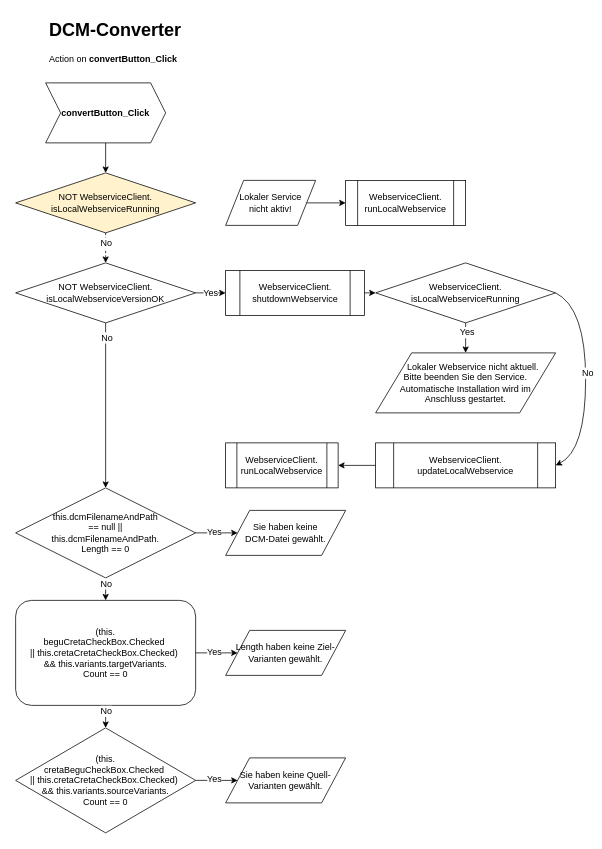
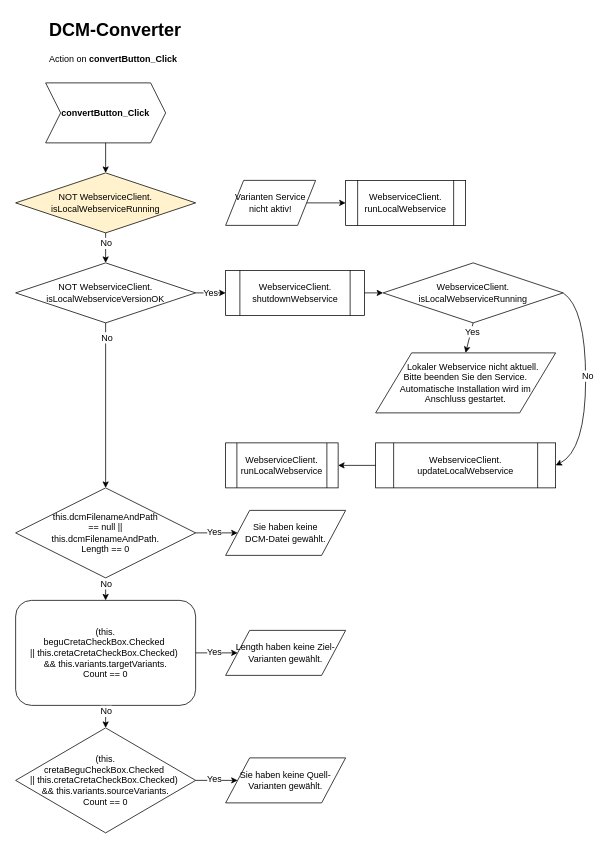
  <mxCell id="0" />
  <mxCell id="1" parent="0" />
  <mxCell id="2" value="&lt;b style=&quot;text-align: left ; white-space: normal&quot;&gt;convertButton_Click&lt;br&gt;&lt;/b&gt;" style="shape=step;perimeter=stepPerimeter;whiteSpace=wrap;html=1;fixedSize=1;" parent="1" vertex="1"><mxGeometry x="60" y="110" width="160" height="80" as="geometry" /></mxCell>
  <mxCell id="3" value="&lt;h1&gt;DCM-Converter&lt;/h1&gt;&lt;p&gt;Action on &lt;b&gt;convertButton_Click&lt;/b&gt;&lt;/p&gt;" style="text;html=1;strokeColor=none;fillColor=none;spacing=5;spacingTop=-20;whiteSpace=wrap;overflow=hidden;rounded=0;" parent="1" vertex="1"><mxGeometry x="60" y="20" width="190" height="80" as="geometry" /></mxCell>
  <mxCell id="4" value="NOT WebserviceClient.&lt;br&gt;isLocalWebserviceRunning" style="rhombus;whiteSpace=wrap;html=1;fillColor=#fff2cc;" parent="1" vertex="1"><mxGeometry x="20" y="230" width="240" height="80" as="geometry" /></mxCell>
  <mxCell id="5" value="" style="endArrow=classic;html=1;exitX=0.5;exitY=1;exitDx=0;exitDy=0;entryX=0.5;entryY=0;entryDx=0;entryDy=0;" parent="1" source="2" target="4" edge="1"><mxGeometry width="50" height="50" relative="1" as="geometry"><mxPoint x="20" y="380" as="sourcePoint" /><mxPoint x="70" y="330" as="targetPoint" /></mxGeometry></mxCell>
- <mxCell id="6" value="Lokaler Service &lt;br&gt;nicht aktiv!" style="shape=parallelogram;perimeter=parallelogramPerimeter;whiteSpace=wrap;html=1;" parent="1" vertex="1"><mxGeometry x="300" y="240" width="120" height="60" as="geometry" /></mxCell>
+ <mxCell id="6" value="Varianten Service &lt;br&gt;nicht aktiv!" style="shape=parallelogram;perimeter=parallelogramPerimeter;whiteSpace=wrap;html=1;" parent="1" vertex="1"><mxGeometry x="300" y="240" width="120" height="60" as="geometry" /></mxCell>
  <mxCell id="7" value="WebserviceClient.&lt;br&gt;runLocalWebservice" style="shape=process;whiteSpace=wrap;html=1;backgroundOutline=1;" parent="1" vertex="1"><mxGeometry x="460" y="240" width="160" height="60" as="geometry" /></mxCell>
  <mxCell id="8" value="" style="endArrow=classic;html=1;exitX=1;exitY=0.5;exitDx=0;exitDy=0;entryX=0;entryY=0.5;entryDx=0;entryDy=0;" parent="1" source="6" target="7" edge="1"><mxGeometry width="50" height="50" relative="1" as="geometry"><mxPoint x="20" y="380" as="sourcePoint" /><mxPoint x="70" y="330" as="targetPoint" /></mxGeometry></mxCell>
  <mxCell id="9" value="NOT&amp;nbsp;WebserviceClient.&lt;br&gt;isLocalWebserviceVersionOK" style="rhombus;whiteSpace=wrap;html=1;" parent="1" vertex="1"><mxGeometry x="20" y="350" width="240" height="80" as="geometry" /></mxCell>
- <mxCell id="10" value="" style="endArrow=classic;html=1;exitX=0.5;exitY=1;exitDx=0;exitDy=0;dashed=1;" parent="1" source="4" target="9" edge="1"><mxGeometry width="50" height="50" relative="1" as="geometry"><mxPoint x="20" y="510" as="sourcePoint" /><mxPoint x="70" y="460" as="targetPoint" /></mxGeometry></mxCell>
+ <mxCell id="10" value="" style="endArrow=classic;html=1;exitX=0.5;exitY=1;exitDx=0;exitDy=0;" parent="1" source="4" target="9" edge="1"><mxGeometry width="50" height="50" relative="1" as="geometry"><mxPoint x="20" y="510" as="sourcePoint" /><mxPoint x="70" y="460" as="targetPoint" /></mxGeometry></mxCell>
  <mxCell id="11" value="No" style="text;html=1;resizable=0;points=[];align=center;verticalAlign=middle;labelBackgroundColor=#ffffff;" parent="10" vertex="1" connectable="0"><mxGeometry x="-0.37" relative="1" as="geometry"><mxPoint as="offset" /></mxGeometry></mxCell>
  <mxCell id="12" value="WebserviceClient.&lt;br&gt;shutdownWebservice" style="shape=process;whiteSpace=wrap;html=1;backgroundOutline=1;" parent="1" vertex="1"><mxGeometry x="300" y="360" width="185" height="60" as="geometry" /></mxCell>
  <mxCell id="13" value="" style="endArrow=classic;html=1;entryX=0;entryY=0.5;entryDx=0;entryDy=0;exitX=1;exitY=0.5;exitDx=0;exitDy=0;" parent="1" source="9" target="12" edge="1"><mxGeometry width="50" height="50" relative="1" as="geometry"><mxPoint x="20" y="500" as="sourcePoint" /><mxPoint x="70" y="450" as="targetPoint" /></mxGeometry></mxCell>
  <mxCell id="14" value="Yes" style="text;html=1;resizable=0;points=[];align=center;verticalAlign=middle;labelBackgroundColor=#ffffff;" parent="13" vertex="1" connectable="0"><mxGeometry x="-0.395" relative="1" as="geometry"><mxPoint x="7.5" as="offset" /></mxGeometry></mxCell>
- <mxCell id="15" value="WebserviceClient.&lt;br&gt;isLocalWebserviceRunning" style="rhombus;whiteSpace=wrap;html=1;" parent="1" vertex="1"><mxGeometry x="500" y="350" width="240" height="80" as="geometry" /></mxCell>
+ <mxCell id="15" value="WebserviceClient.&lt;br&gt;isLocalWebserviceRunning" style="rhombus;whiteSpace=wrap;html=1;" parent="1" vertex="1"><mxGeometry x="510" y="350" width="240" height="80" as="geometry" /></mxCell>
  <mxCell id="16" value="" style="endArrow=classic;html=1;entryX=0;entryY=0.5;entryDx=0;entryDy=0;exitX=1;exitY=0.5;exitDx=0;exitDy=0;" parent="1" source="12" target="15" edge="1"><mxGeometry width="50" height="50" relative="1" as="geometry"><mxPoint x="20" y="500" as="sourcePoint" /><mxPoint x="70" y="450" as="targetPoint" /></mxGeometry></mxCell>
  <mxCell id="17" value="&amp;nbsp; &amp;nbsp; &amp;nbsp; Lokaler Webservice nicht aktuell. &lt;br&gt;Bitte beenden Sie den Service. &lt;br&gt;Automatische Installation wird im &lt;br&gt;Anschluss gestartet." style="shape=parallelogram;perimeter=parallelogramPerimeter;whiteSpace=wrap;html=1;" parent="1" vertex="1"><mxGeometry x="500" y="470" width="240" height="80" as="geometry" /></mxCell>
  <mxCell id="18" value="" style="endArrow=classic;html=1;entryX=0.5;entryY=0;entryDx=0;entryDy=0;exitX=0.5;exitY=1;exitDx=0;exitDy=0;" parent="1" source="15" target="17" edge="1"><mxGeometry width="50" height="50" relative="1" as="geometry"><mxPoint x="20" y="620" as="sourcePoint" /><mxPoint x="70" y="570" as="targetPoint" /></mxGeometry></mxCell>
  <mxCell id="19" value="Yes" style="text;html=1;resizable=0;points=[];align=center;verticalAlign=middle;labelBackgroundColor=#ffffff;" parent="18" vertex="1" connectable="0"><mxGeometry x="-0.419" y="1" relative="1" as="geometry"><mxPoint as="offset" /></mxGeometry></mxCell>
  <mxCell id="20" value="WebserviceClient.&lt;br&gt;updateLocalWebservice" style="shape=process;whiteSpace=wrap;html=1;backgroundOutline=1;" parent="1" vertex="1"><mxGeometry x="500" y="590" width="240" height="60" as="geometry" /></mxCell>
  <mxCell id="21" value="" style="curved=1;endArrow=classic;html=1;exitX=1;exitY=0.5;exitDx=0;exitDy=0;entryX=1;entryY=0.5;entryDx=0;entryDy=0;" parent="1" source="15" target="20" edge="1"><mxGeometry width="50" height="50" relative="1" as="geometry"><mxPoint x="20" y="720" as="sourcePoint" /><mxPoint x="70" y="670" as="targetPoint" /><Array as="points"><mxPoint x="780" y="410" /><mxPoint x="780" y="600" /></Array></mxGeometry></mxCell>
  <mxCell id="22" value="No" style="text;html=1;resizable=0;points=[];align=center;verticalAlign=middle;labelBackgroundColor=#ffffff;" parent="21" vertex="1" connectable="0"><mxGeometry x="-0.059" y="2" relative="1" as="geometry"><mxPoint as="offset" /></mxGeometry></mxCell>
  <mxCell id="23" value="WebserviceClient.&lt;br&gt;runLocalWebservice" style="shape=process;whiteSpace=wrap;html=1;backgroundOutline=1;" parent="1" vertex="1"><mxGeometry x="300" y="590" width="150" height="60" as="geometry" /></mxCell>
  <mxCell id="24" value="" style="endArrow=classic;html=1;exitX=0;exitY=0.5;exitDx=0;exitDy=0;entryX=1;entryY=0.5;entryDx=0;entryDy=0;" parent="1" source="20" target="23" edge="1"><mxGeometry width="50" height="50" relative="1" as="geometry"><mxPoint x="20" y="720" as="sourcePoint" /><mxPoint x="70" y="670" as="targetPoint" /></mxGeometry></mxCell>
  <mxCell id="25" value="this.dcmFilenameAndPath &lt;br&gt;== null || &lt;br&gt;this.dcmFilenameAndPath.&lt;br&gt;Length == 0" style="rhombus;whiteSpace=wrap;html=1;" parent="1" vertex="1"><mxGeometry x="20" y="650" width="240" height="120" as="geometry" /></mxCell>
  <mxCell id="26" value="" style="endArrow=classic;html=1;exitX=0.5;exitY=1;exitDx=0;exitDy=0;" parent="1" source="9" target="25" edge="1"><mxGeometry width="50" height="50" relative="1" as="geometry"><mxPoint x="20" y="800" as="sourcePoint" /><mxPoint x="70" y="750" as="targetPoint" /></mxGeometry></mxCell>
  <mxCell id="27" value="No" style="text;html=1;resizable=0;points=[];align=center;verticalAlign=middle;labelBackgroundColor=#ffffff;" parent="26" vertex="1" connectable="0"><mxGeometry x="-0.827" y="1" relative="1" as="geometry"><mxPoint as="offset" /></mxGeometry></mxCell>
  <mxCell id="28" value="Sie haben keine &lt;br&gt;DCM-Datei gewählt." style="shape=parallelogram;perimeter=parallelogramPerimeter;whiteSpace=wrap;html=1;" parent="1" vertex="1"><mxGeometry x="300" y="680" width="160" height="60" as="geometry" /></mxCell>
  <mxCell id="29" value="" style="endArrow=classic;html=1;entryX=0;entryY=0.5;entryDx=0;entryDy=0;" parent="1" target="28" edge="1"><mxGeometry width="50" height="50" relative="1" as="geometry"><mxPoint x="260" y="710" as="sourcePoint" /><mxPoint x="70" y="790" as="targetPoint" /></mxGeometry></mxCell>
  <mxCell id="30" value="Yes" style="text;html=1;resizable=0;points=[];align=center;verticalAlign=middle;labelBackgroundColor=#ffffff;" parent="29" vertex="1" connectable="0"><mxGeometry x="-0.518" y="-1" relative="1" as="geometry"><mxPoint x="11" y="-2.5" as="offset" /></mxGeometry></mxCell>
  <mxCell id="31" value="&lt;span style=&quot;white-space: normal&quot;&gt;(this.&lt;/span&gt;&lt;br style=&quot;white-space: normal&quot;&gt;&lt;span style=&quot;white-space: normal&quot;&gt;beguCretaCheckBox.Checked&amp;nbsp;&lt;/span&gt;&lt;br style=&quot;white-space: normal&quot;&gt;&lt;span style=&quot;white-space: normal&quot;&gt;|| this.cretaCretaCheckBox.Checked)&amp;nbsp;&lt;/span&gt;&lt;br style=&quot;white-space: normal&quot;&gt;&lt;span style=&quot;white-space: normal&quot;&gt;&amp;amp;&amp;amp; this.variants.targetVariants.&lt;/span&gt;&lt;br style=&quot;white-space: normal&quot;&gt;&lt;span style=&quot;white-space: normal&quot;&gt;Count == 0&lt;/span&gt;" style="whiteSpace=wrap;html=1;rounded=1;" parent="1" vertex="1"><mxGeometry x="20" y="800" width="240" height="140" as="geometry" /></mxCell>
  <mxCell id="32" value="" style="endArrow=classic;html=1;exitX=0.5;exitY=1;exitDx=0;exitDy=0;entryX=0.5;entryY=0;entryDx=0;entryDy=0;" parent="1" source="25" target="31" edge="1"><mxGeometry width="50" height="50" relative="1" as="geometry"><mxPoint x="20" y="990" as="sourcePoint" /><mxPoint x="70" y="940" as="targetPoint" /></mxGeometry></mxCell>
  <mxCell id="33" value="No" style="text;html=1;resizable=0;points=[];align=center;verticalAlign=middle;labelBackgroundColor=#ffffff;" parent="32" vertex="1" connectable="0"><mxGeometry x="-0.533" relative="1" as="geometry"><mxPoint as="offset" /></mxGeometry></mxCell>
  <mxCell id="34" value="Length haben keine Ziel-Varianten gewählt." style="shape=parallelogram;perimeter=parallelogramPerimeter;whiteSpace=wrap;html=1;" parent="1" vertex="1"><mxGeometry x="300" y="840" width="160" height="60" as="geometry" /></mxCell>
  <mxCell id="35" value="" style="endArrow=classic;html=1;entryX=0;entryY=0.5;entryDx=0;entryDy=0;exitX=1;exitY=0.5;exitDx=0;exitDy=0;" parent="1" source="31" target="34" edge="1"><mxGeometry width="50" height="50" relative="1" as="geometry"><mxPoint x="310" y="870" as="sourcePoint" /><mxPoint x="120" y="950" as="targetPoint" /></mxGeometry></mxCell>
  <mxCell id="36" value="Yes" style="text;html=1;resizable=0;points=[];align=center;verticalAlign=middle;labelBackgroundColor=#ffffff;" parent="35" vertex="1" connectable="0"><mxGeometry x="-0.518" y="-1" relative="1" as="geometry"><mxPoint x="11" y="-2.5" as="offset" /></mxGeometry></mxCell>
  <mxCell id="37" value="&lt;div&gt;(this.&lt;/div&gt;&lt;div&gt;cretaBeguCheckBox.Checked&amp;nbsp;&lt;/div&gt;&lt;div&gt;|| this.cretaCretaCheckBox.Checked)&amp;nbsp;&lt;/div&gt;&lt;div&gt;&amp;amp;&amp;amp; this.variants.sourceVariants.&lt;/div&gt;&lt;div&gt;Count == 0&lt;/div&gt;" style="rhombus;whiteSpace=wrap;html=1;" parent="1" vertex="1"><mxGeometry x="20" y="970" width="240" height="140" as="geometry" /></mxCell>
  <mxCell id="38" value="" style="endArrow=classic;html=1;exitX=0.5;exitY=1;exitDx=0;exitDy=0;entryX=0.5;entryY=0;entryDx=0;entryDy=0;" parent="1" source="31" target="37" edge="1"><mxGeometry width="50" height="50" relative="1" as="geometry"><mxPoint x="150" y="780" as="sourcePoint" /><mxPoint x="150" y="810" as="targetPoint" /><Array as="points" /></mxGeometry></mxCell>
  <mxCell id="39" value="No" style="text;html=1;resizable=0;points=[];align=center;verticalAlign=middle;labelBackgroundColor=#ffffff;" parent="38" vertex="1" connectable="0"><mxGeometry x="-0.533" relative="1" as="geometry"><mxPoint as="offset" /></mxGeometry></mxCell>
  <mxCell id="40" value="Sie haben keine Quell-Varianten gewählt." style="shape=parallelogram;perimeter=parallelogramPerimeter;whiteSpace=wrap;html=1;" parent="1" vertex="1"><mxGeometry x="300" y="1010" width="160" height="60" as="geometry" /></mxCell>
  <mxCell id="41" value="" style="endArrow=classic;html=1;entryX=0;entryY=0.5;entryDx=0;entryDy=0;exitX=1;exitY=0.5;exitDx=0;exitDy=0;" parent="1" source="37" target="40" edge="1"><mxGeometry width="50" height="50" relative="1" as="geometry"><mxPoint x="280" y="1040" as="sourcePoint" /><mxPoint x="140" y="1120" as="targetPoint" /></mxGeometry></mxCell>
  <mxCell id="42" value="Yes" style="text;html=1;resizable=0;points=[];align=center;verticalAlign=middle;labelBackgroundColor=#ffffff;" parent="41" vertex="1" connectable="0"><mxGeometry x="-0.518" y="-1" relative="1" as="geometry"><mxPoint x="11" y="-2.5" as="offset" /></mxGeometry></mxCell>
